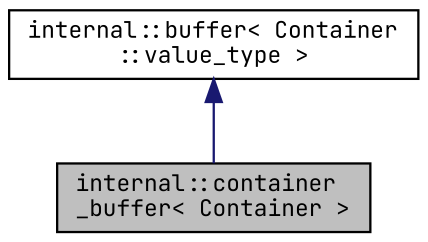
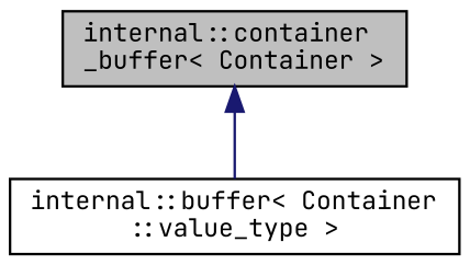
  digraph {
    fontname="JetBrains Mono"
    node [color=black fontname="JetBrains Mono" fontsize=10 shape=record style=filled]
    n1 [fillcolor=grey75 fontcolor=black height=0.2 label="internal::container\l_buffer\< Container \>" width=0.4]
    n2 [fillcolor=white height=0.2 label="internal::buffer\< Container\l::value_type \>" width=0.4]
-   n2 -> n1 [color=midnightblue dir=back fontname="JetBrains Mono" fontsize=10 labelfontname=Helvetica labelfontsize=10 style=solid]
+   n1 -> n2 [color=midnightblue dir=back fontname="JetBrains Mono" fontsize=10 labelfontname=Helvetica labelfontsize=10 style=solid]
  }
